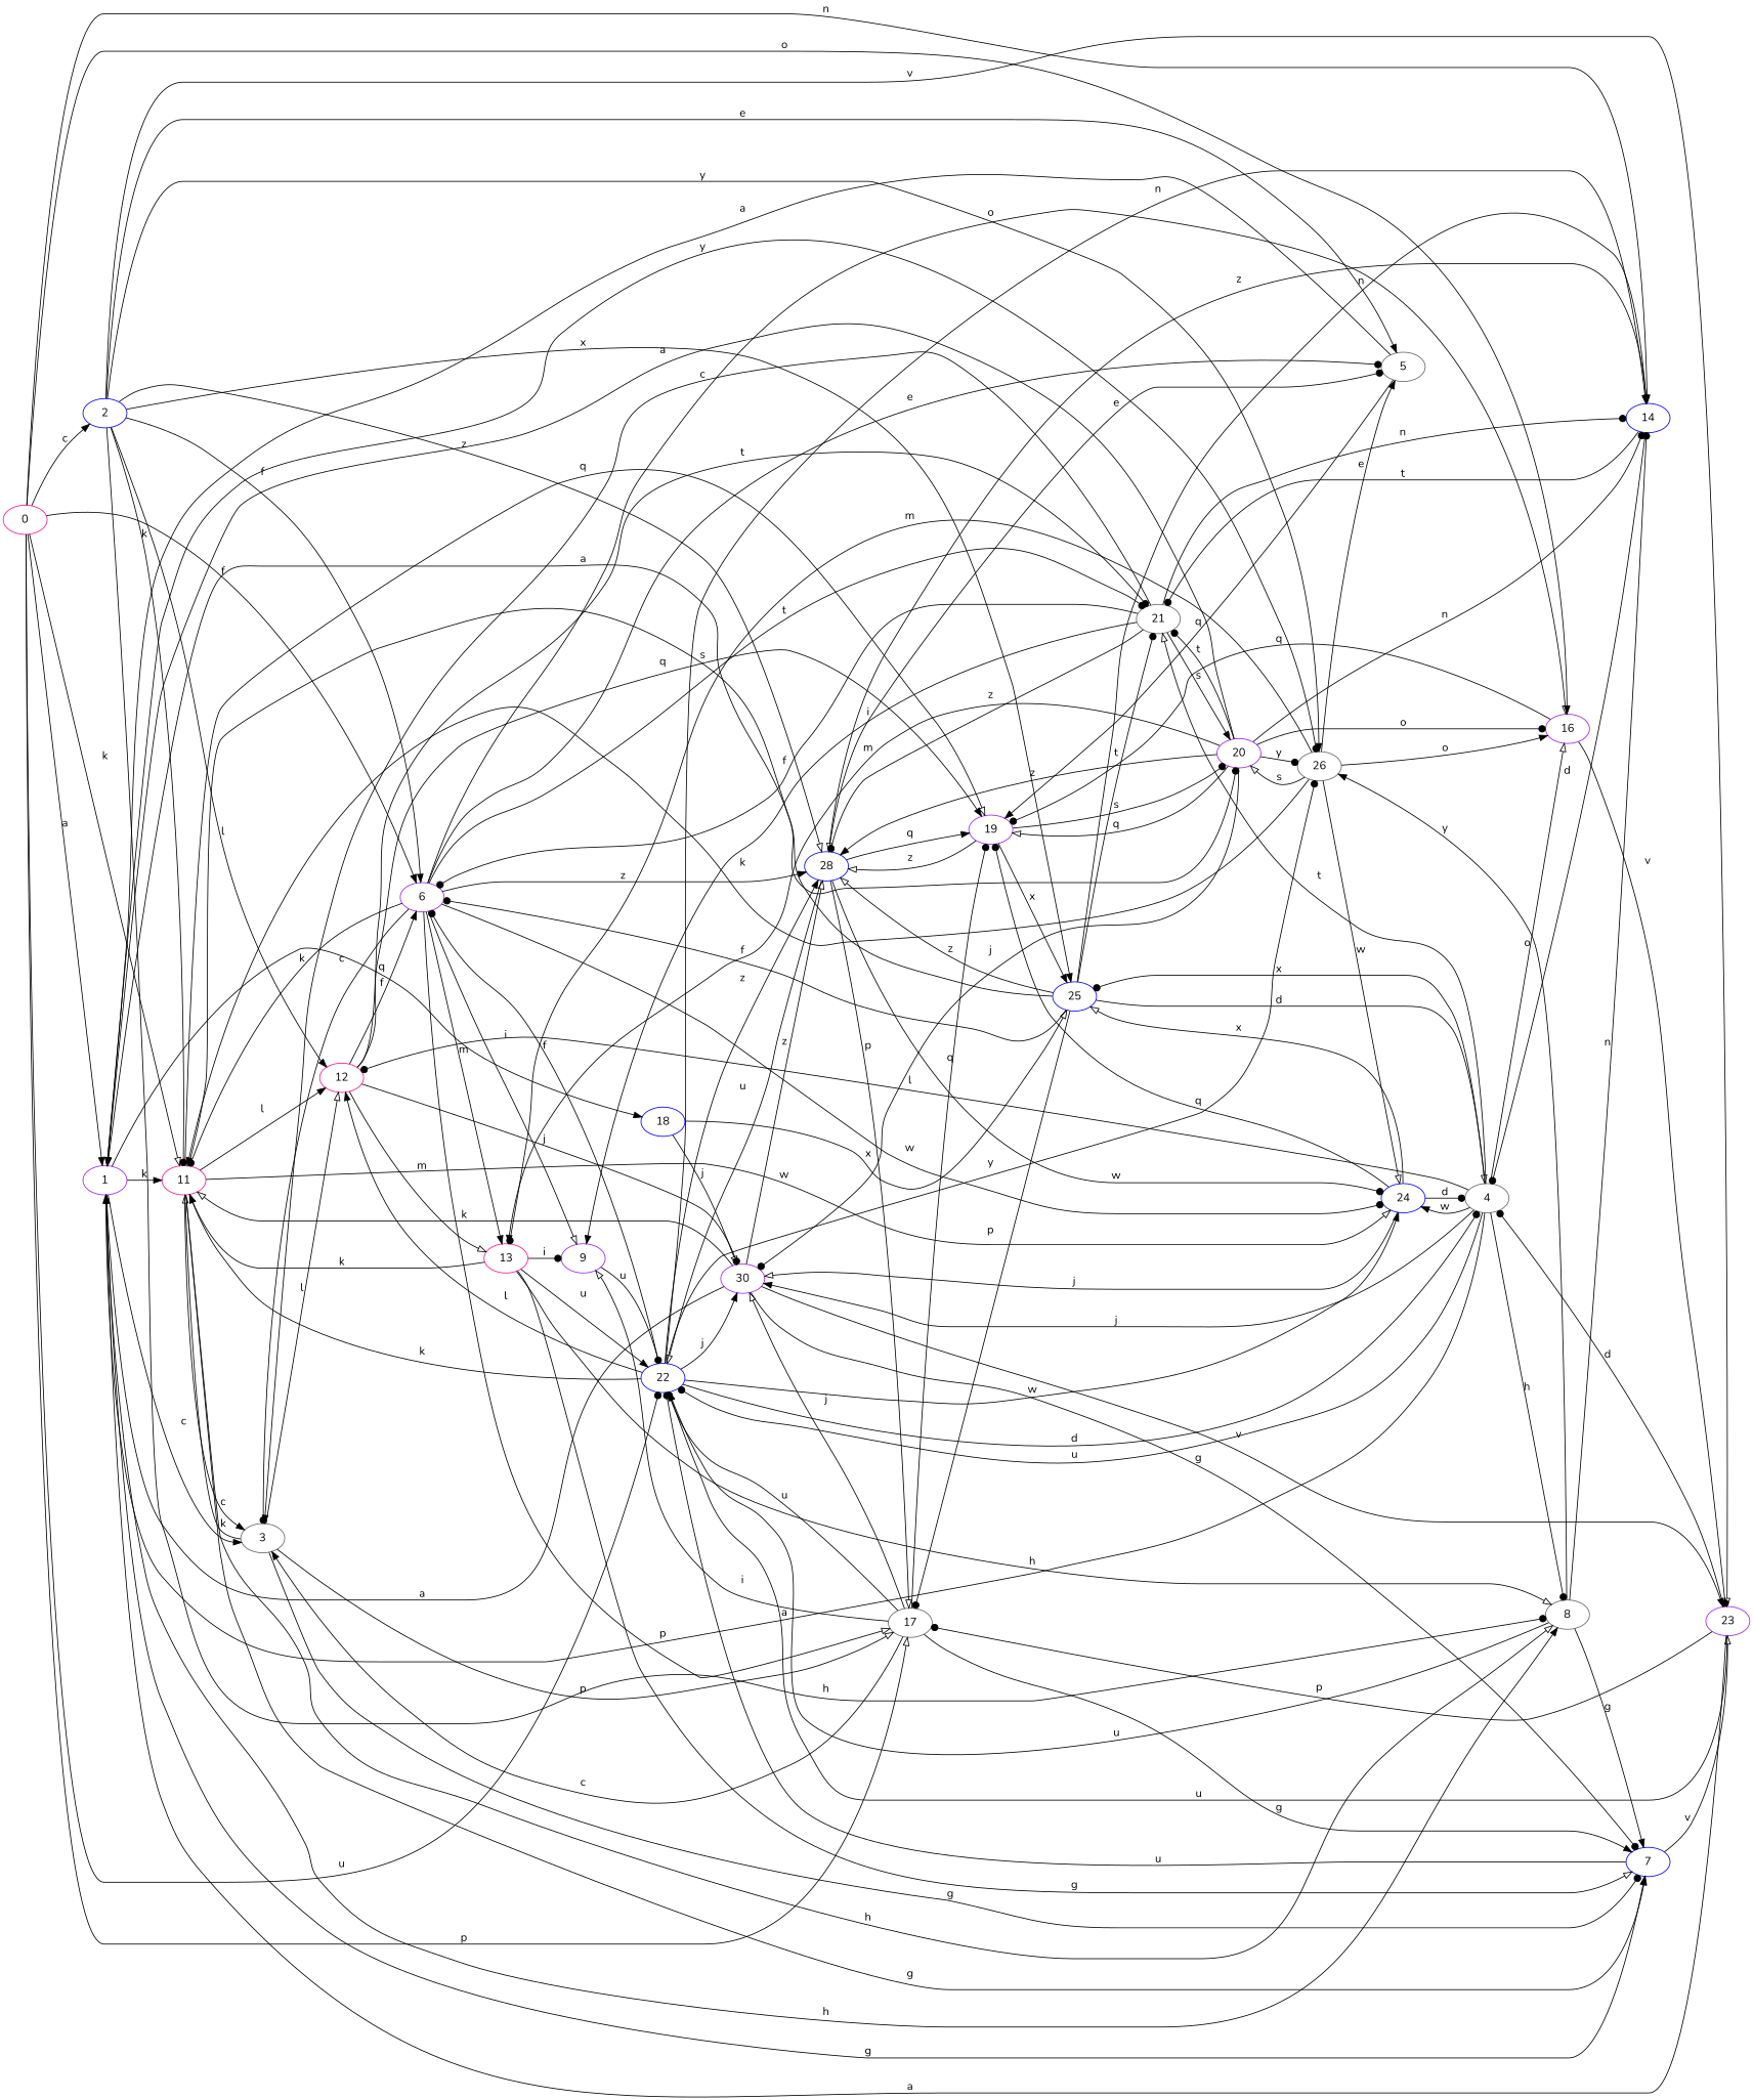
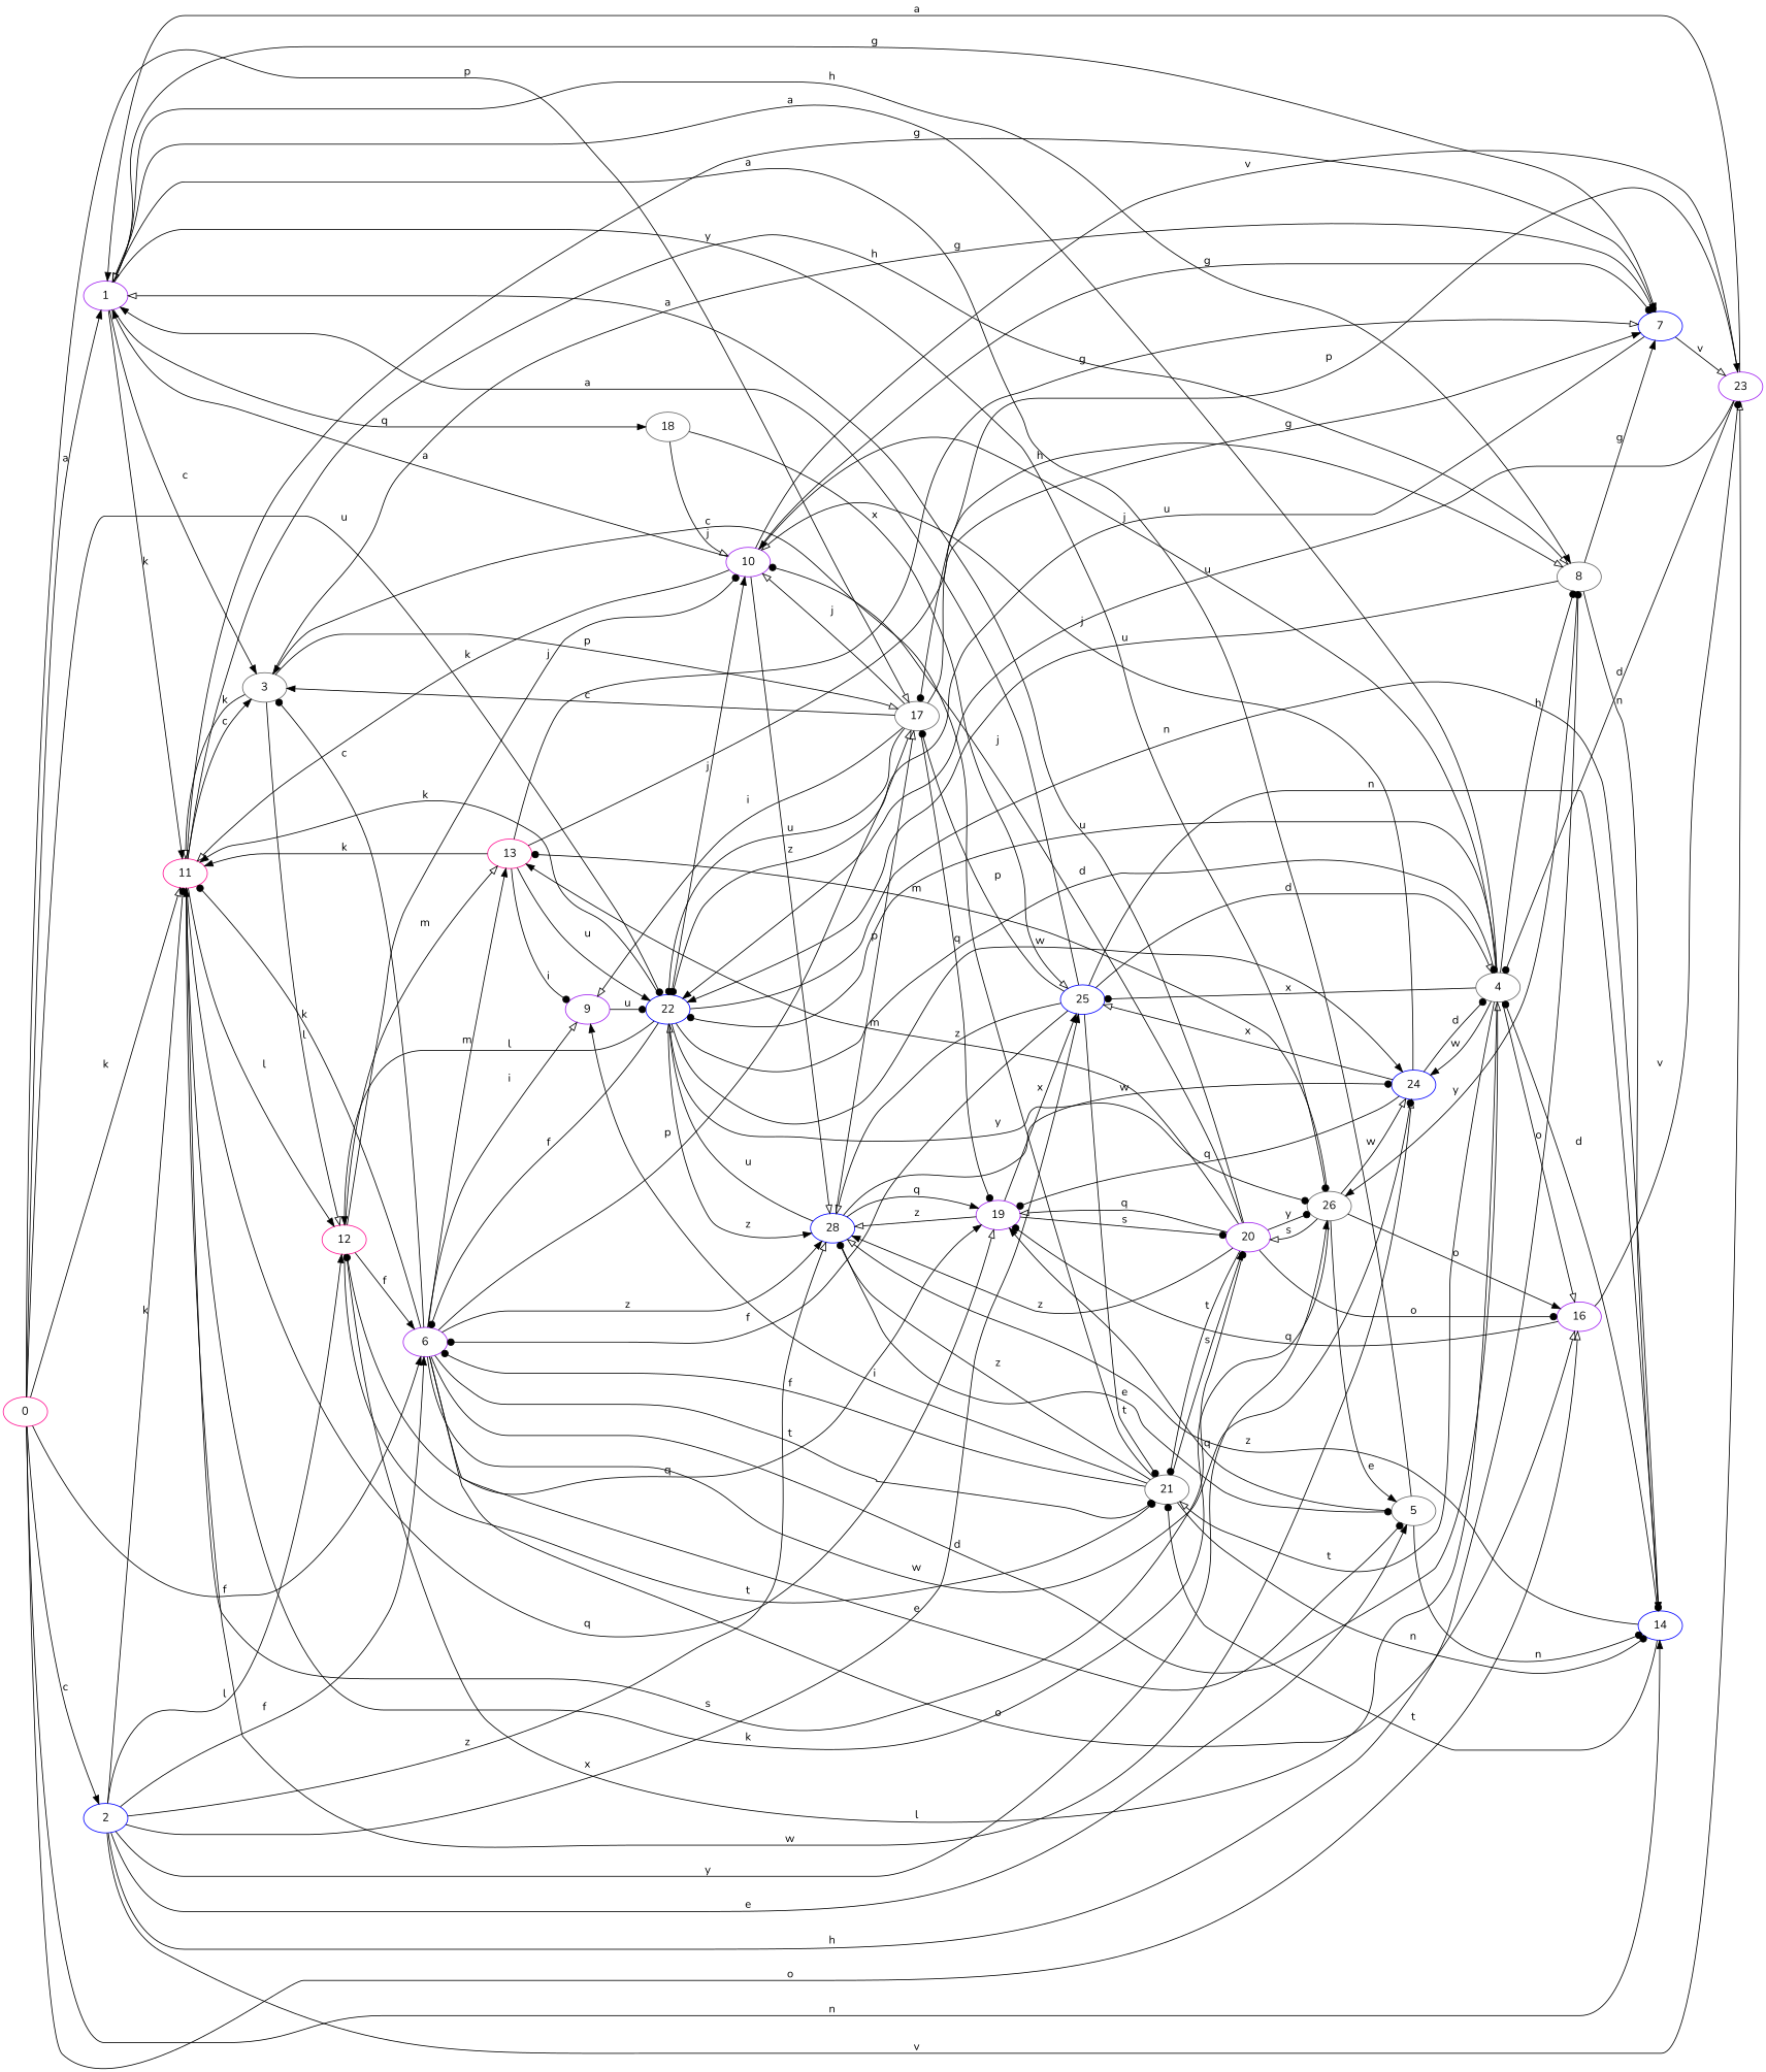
  strict digraph {
    fontname=Nunito
    rankdir=LR
    node [color=purple fontname=Nunito]
    edge [arrowhead=normal fontname=Nunito]
    0 [color=deeppink]
    1
    2 [color=blue]
    6
    11 [color=deeppink]
    14 [color=blue]
    16
    17 [color=gray40]
    22 [color=blue]
    3 [color=gray40]
    7 [color=blue]
    8 [color=gray40]
-   18 [color=blue]
+   18 [color=gray40]
    26 [color=gray40]
    5 [color=gray40]
    12 [color=deeppink]
    23
    25 [color=blue]
    28 [color=blue]
    4 [color=gray40]
    21 [color=gray40]
    24 [color=blue]
    9
    13 [color=deeppink]
    19
    20
-   10 [label=30]
+   10
    0 -> 1 [label=a]
    0 -> 2 [label=c]
    0 -> 6 [label=f]
    0 -> 11 [arrowhead=onormal label=k]
    0 -> 14 [label=n]
-   0 -> 16 [label=o]
+   0 -> 16 [arrowhead=onormal label=o]
    0 -> 17 [arrowhead=onormal label=p]
    0 -> 22 [arrowhead=dot label=u]
    1 -> 11 [label=k]
    1 -> 3 [label=c]
    1 -> 7 [label=g]
    1 -> 8 [label=h]
    1 -> 18 [label=q]
    1 -> 26 [arrowhead=dot label=y]
    2 -> 6 [label=f]
    2 -> 11 [arrowhead=dot label=k]
    2 -> 8 [arrowhead=dot label=h]
    2 -> 26 [label=y]
    2 -> 5 [label=e]
    2 -> 12 [label=l]
    2 -> 23 [arrowhead=onormal label=v]
    2 -> 25 [label=x]
    2 -> 28 [arrowhead=onormal label=z]
    6 -> 11 [arrowhead=dot label=k]
    6 -> 16 [arrowhead=onormal label=o]
    6 -> 17 [arrowhead=onormal label=p]
    6 -> 3 [arrowhead=dot label=c]
    6 -> 5 [arrowhead=dot label=e]
    6 -> 28 [label=z]
+   6 -> 4 [arrowhead=onormal label=d]
    6 -> 21 [arrowhead=dot label=t]
    6 -> 24 [arrowhead=dot label=w]
    6 -> 9 [arrowhead=onormal label=i]
    6 -> 13 [label=m]
    11 -> 3 [label=c]
    11 -> 7 [label=g]
    11 -> 8 [arrowhead=onormal label=h]
    11 -> 12 [label=l]
    11 -> 24 [arrowhead=onormal label=w]
    11 -> 19 [arrowhead=onormal label=q]
    11 -> 20 [arrowhead=dot label=s]
    14 -> 28 [arrowhead=onormal label=z]
    14 -> 4 [arrowhead=dot label=d]
    14 -> 21 [arrowhead=dot label=t]
    16 -> 23 [arrowhead=dot label=v]
    16 -> 19 [arrowhead=dot label=q]
    17 -> 22 [arrowhead=dot label=u]
    17 -> 3 [label=c]
    17 -> 7 [label=g]
    17 -> 9 [arrowhead=onormal label=i]
    17 -> 19 [arrowhead=dot label=q]
    17 -> 10 [arrowhead=onormal label=j]
    22 -> 6 [arrowhead=dot label=f]
    22 -> 11 [label=k]
    22 -> 14 [label=n]
    22 -> 26 [arrowhead=dot label=y]
    22 -> 12 [label=l]
    22 -> 28 [label=z]
    22 -> 4 [arrowhead=dot label=d]
    22 -> 24 [label=w]
    22 -> 10 [label=j]
    3 -> 11 [arrowhead=onormal label=k]
    3 -> 17 [arrowhead=onormal label=p]
    3 -> 7 [arrowhead=dot label=g]
    3 -> 12 [arrowhead=onormal label=l]
    7 -> 22 [arrowhead=dot label=u]
    7 -> 23 [arrowhead=onormal label=v]
    8 -> 14 [arrowhead=dot label=n]
    8 -> 22 [label=u]
    8 -> 7 [label=g]
    8 -> 26 [label=y]
    18 -> 25 [arrowhead=onormal label=x]
    18 -> 10 [arrowhead=onormal label=j]
    26 -> 11 [label=k]
    26 -> 16 [label=o]
    26 -> 5 [label=e]
    26 -> 24 [arrowhead=onormal label=w]
    26 -> 13 [arrowhead=dot label=m]
    26 -> 20 [arrowhead=onormal label=s]
    5 -> 1 [arrowhead=onormal label=a]
-   20 -> 14 [arrowhead=dot label=n]
+   5 -> 14 [arrowhead=dot label=n]
    5 -> 19 [label=q]
    12 -> 6 [label=f]
    12 -> 21 [arrowhead=dot label=t]
    12 -> 13 [arrowhead=onormal label=m]
    12 -> 19 [label=q]
    12 -> 10 [arrowhead=dot label=j]
    23 -> 1 [label=a]
    23 -> 17 [arrowhead=dot label=p]
    23 -> 22 [label=u]
    23 -> 4 [arrowhead=dot label=d]
    25 -> 1 [label=a]
    25 -> 6 [arrowhead=dot label=f]
    25 -> 14 [arrowhead=onormal label=n]
    25 -> 17 [arrowhead=dot label=p]
    25 -> 28 [arrowhead=onormal label=z]
    25 -> 4 [arrowhead=onormal label=d]
    25 -> 21 [arrowhead=dot label=t]
    28 -> 17 [arrowhead=onormal label=p]
    28 -> 22 [arrowhead=onormal label=u]
    28 -> 5 [arrowhead=dot label=e]
    28 -> 24 [arrowhead=dot label=w]
    28 -> 19 [label=q]
    4 -> 1 [arrowhead=onormal label=a]
    4 -> 16 [arrowhead=onormal label=o]
    4 -> 22 [arrowhead=dot label=u]
    4 -> 8 [arrowhead=dot label=h]
    4 -> 12 [arrowhead=dot label=l]
    4 -> 25 [arrowhead=dot label=x]
    4 -> 21 [arrowhead=onormal label=t]
    4 -> 24 [label=w]
    4 -> 10 [label=j]
    21 -> 6 [arrowhead=dot label=f]
    21 -> 14 [arrowhead=dot label=n]
    21 -> 3 [label=c]
    21 -> 28 [arrowhead=dot label=z]
    21 -> 9 [label=i]
    21 -> 20 [label=s]
    24 -> 25 [arrowhead=onormal label=x]
    24 -> 4 [arrowhead=dot label=d]
    24 -> 19 [arrowhead=dot label=q]
    24 -> 10 [arrowhead=onormal label=j]
    9 -> 22 [arrowhead=dot label=u]
    13 -> 11 [label=k]
    13 -> 22 [label=u]
    13 -> 7 [arrowhead=onormal label=g]
    13 -> 8 [arrowhead=onormal label=h]
    13 -> 9 [arrowhead=dot label=i]
    19 -> 25 [label=x]
    19 -> 28 [arrowhead=onormal label=z]
    19 -> 20 [arrowhead=dot label=s]
    20 -> 1 [arrowhead=onormal label=a]
    20 -> 16 [arrowhead=dot label=o]
    20 -> 26 [arrowhead=dot label=y]
    20 -> 28 [label=z]
    20 -> 21 [arrowhead=dot label=t]
    20 -> 13 [label=m]
    20 -> 19 [arrowhead=onormal label=q]
    20 -> 10 [arrowhead=dot label=j]
    10 -> 1 [label=a]
    10 -> 11 [arrowhead=onormal label=k]
    10 -> 7 [arrowhead=dot label=g]
    10 -> 23 [label=v]
    10 -> 28 [arrowhead=onormal label=z]
  }
